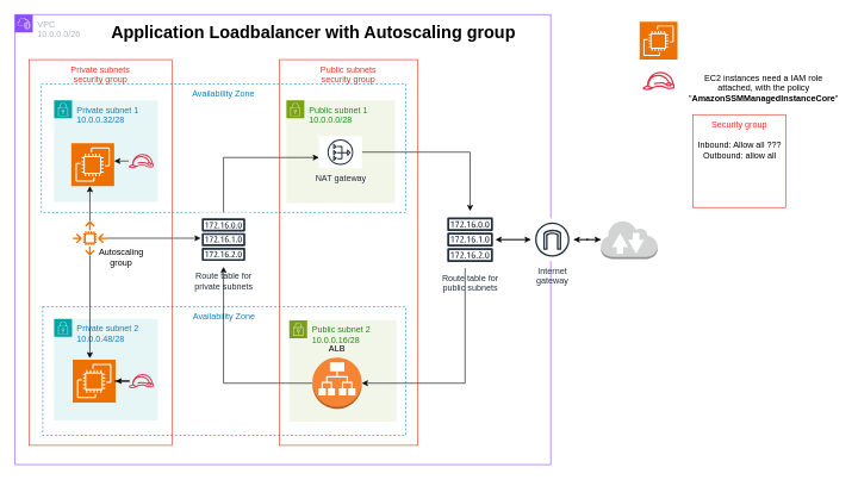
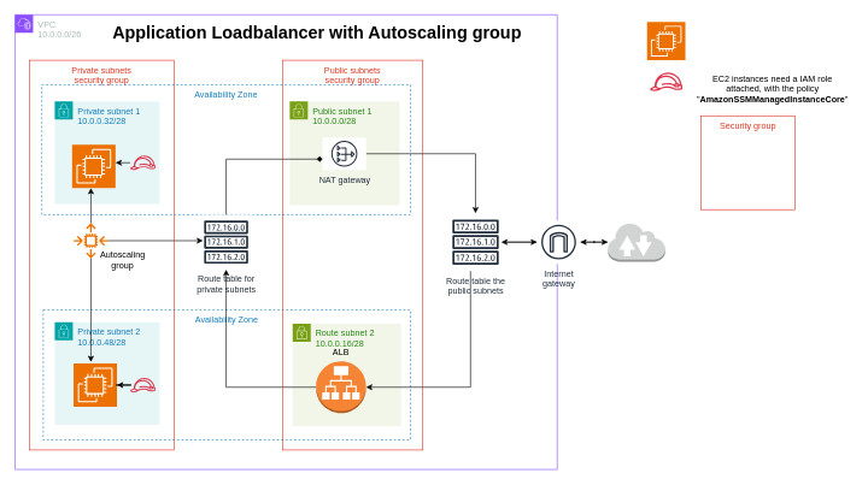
  <mxCell id="0" />
  <mxCell id="1" parent="0" />
  <mxCell id="2" value="VPC&lt;br&gt;10.0.0.0/26" style="points=[[0,0],[0.25,0],[0.5,0],[0.75,0],[1,0],[1,0.25],[1,0.5],[1,0.75],[1,1],[0.75,1],[0.5,1],[0.25,1],[0,1],[0,0.75],[0,0.5],[0,0.25]];outlineConnect=0;gradientColor=none;html=1;whiteSpace=wrap;fontSize=12;fontStyle=0;container=1;pointerEvents=0;collapsible=0;recursiveResize=0;shape=mxgraph.aws4.group;grIcon=mxgraph.aws4.group_vpc2;strokeColor=#8C4FFF;fillColor=none;verticalAlign=top;align=left;spacingLeft=30;fontColor=#AAB7B8;dashed=0;" parent="1" vertex="1"><mxGeometry x="20" y="20" width="750" height="630" as="geometry" /></mxCell>
  <mxCell id="3" value="Availability Zone" style="fillColor=none;strokeColor=#147EBA;dashed=1;verticalAlign=top;fontStyle=0;fontColor=#147EBA;whiteSpace=wrap;html=1;" parent="2" vertex="1"><mxGeometry x="37" y="97" width="510" height="180" as="geometry" /></mxCell>
  <mxCell id="4" value="Availability Zone" style="fillColor=none;strokeColor=#147EBA;dashed=1;verticalAlign=top;fontStyle=0;fontColor=#147EBA;whiteSpace=wrap;html=1;" parent="2" vertex="1"><mxGeometry x="39" y="409" width="508" height="180" as="geometry" /></mxCell>
  <mxCell id="5" value="Private subnet 1&lt;br&gt;10.0.0.32/28" style="points=[[0,0],[0.25,0],[0.5,0],[0.75,0],[1,0],[1,0.25],[1,0.5],[1,0.75],[1,1],[0.75,1],[0.5,1],[0.25,1],[0,1],[0,0.75],[0,0.5],[0,0.25]];outlineConnect=0;gradientColor=none;html=1;whiteSpace=wrap;fontSize=12;fontStyle=0;container=1;pointerEvents=0;collapsible=0;recursiveResize=0;shape=mxgraph.aws4.group;grIcon=mxgraph.aws4.group_security_group;grStroke=0;strokeColor=#00A4A6;fillColor=#E6F6F7;verticalAlign=top;align=left;spacingLeft=30;fontColor=#147EBA;dashed=0;" parent="2" vertex="1"><mxGeometry x="55" y="120" width="145" height="142" as="geometry" /></mxCell>
  <mxCell id="6" value="" style="sketch=0;points=[[0,0,0],[0.25,0,0],[0.5,0,0],[0.75,0,0],[1,0,0],[0,1,0],[0.25,1,0],[0.5,1,0],[0.75,1,0],[1,1,0],[0,0.25,0],[0,0.5,0],[0,0.75,0],[1,0.25,0],[1,0.5,0],[1,0.75,0]];outlineConnect=0;fontColor=#232F3E;fillColor=#ED7100;strokeColor=#ffffff;dashed=0;verticalLabelPosition=bottom;verticalAlign=top;align=center;html=1;fontSize=12;fontStyle=0;aspect=fixed;shape=mxgraph.aws4.resourceIcon;resIcon=mxgraph.aws4.ec2;" parent="5" vertex="1"><mxGeometry x="24" y="60" width="60" height="60" as="geometry" /></mxCell>
  <mxCell id="7" value="" style="sketch=0;outlineConnect=0;fontColor=#232F3E;gradientColor=none;fillColor=#DD344C;strokeColor=none;dashed=0;verticalLabelPosition=bottom;verticalAlign=top;align=center;html=1;fontSize=12;fontStyle=0;aspect=fixed;pointerEvents=1;shape=mxgraph.aws4.role;" parent="5" vertex="1"><mxGeometry x="104" y="75" width="35.45" height="20" as="geometry" /></mxCell>
  <mxCell id="8" value="" style="edgeStyle=orthogonalEdgeStyle;rounded=0;orthogonalLoop=1;jettySize=auto;html=1;" parent="5" source="7" target="6" edge="1"><mxGeometry relative="1" as="geometry"><Array as="points"><mxPoint x="75" y="90" /><mxPoint x="75" y="90" /></Array></mxGeometry></mxCell>
  <mxCell id="9" value="Private subnet 2&lt;br&gt;10.0.0.48/28" style="points=[[0,0],[0.25,0],[0.5,0],[0.75,0],[1,0],[1,0.25],[1,0.5],[1,0.75],[1,1],[0.75,1],[0.5,1],[0.25,1],[0,1],[0,0.75],[0,0.5],[0,0.25]];outlineConnect=0;gradientColor=none;html=1;whiteSpace=wrap;fontSize=12;fontStyle=0;container=1;pointerEvents=0;collapsible=0;recursiveResize=0;shape=mxgraph.aws4.group;grIcon=mxgraph.aws4.group_security_group;grStroke=0;strokeColor=#00A4A6;fillColor=#E6F6F7;verticalAlign=top;align=left;spacingLeft=30;fontColor=#147EBA;dashed=0;" parent="2" vertex="1"><mxGeometry x="55" y="426" width="145" height="142" as="geometry" /></mxCell>
  <mxCell id="10" value="" style="sketch=0;points=[[0,0,0],[0.25,0,0],[0.5,0,0],[0.75,0,0],[1,0,0],[0,1,0],[0.25,1,0],[0.5,1,0],[0.75,1,0],[1,1,0],[0,0.25,0],[0,0.5,0],[0,0.75,0],[1,0.25,0],[1,0.5,0],[1,0.75,0]];outlineConnect=0;fontColor=#232F3E;fillColor=#ED7100;strokeColor=#ffffff;dashed=0;verticalLabelPosition=bottom;verticalAlign=top;align=center;html=1;fontSize=12;fontStyle=0;aspect=fixed;shape=mxgraph.aws4.resourceIcon;resIcon=mxgraph.aws4.ec2;" parent="9" vertex="1"><mxGeometry x="26" y="57" width="60" height="60" as="geometry" /></mxCell>
  <mxCell id="11" value="" style="edgeStyle=orthogonalEdgeStyle;rounded=0;orthogonalLoop=1;jettySize=auto;html=1;" parent="9" source="12" target="10" edge="1"><mxGeometry relative="1" as="geometry" /></mxCell>
  <mxCell id="12" value="" style="sketch=0;outlineConnect=0;fontColor=#232F3E;gradientColor=none;fillColor=#DD344C;strokeColor=none;dashed=0;verticalLabelPosition=bottom;verticalAlign=top;align=center;html=1;fontSize=12;fontStyle=0;aspect=fixed;pointerEvents=1;shape=mxgraph.aws4.role;" parent="9" vertex="1"><mxGeometry x="104" y="77" width="35.45" height="20" as="geometry" /></mxCell>
  <mxCell id="13" value="" style="edgeStyle=orthogonalEdgeStyle;rounded=0;orthogonalLoop=1;jettySize=auto;html=1;entryX=0.399;entryY=-0.032;entryDx=0;entryDy=0;entryPerimeter=0;" parent="9" source="14" target="10" edge="1"><mxGeometry relative="1" as="geometry" /></mxCell>
  <mxCell id="14" value="" style="sketch=0;outlineConnect=0;fontColor=#232F3E;gradientColor=none;fillColor=#ED7100;strokeColor=none;dashed=0;verticalLabelPosition=bottom;verticalAlign=top;align=center;html=1;fontSize=12;fontStyle=0;aspect=fixed;pointerEvents=1;shape=mxgraph.aws4.auto_scaling2;" parent="9" vertex="1"><mxGeometry x="26" y="-137" width="48" height="48" as="geometry" /></mxCell>
  <mxCell id="15" value="Public subnet 1&lt;br&gt;10.0.0.0/28" style="points=[[0,0],[0.25,0],[0.5,0],[0.75,0],[1,0],[1,0.25],[1,0.5],[1,0.75],[1,1],[0.75,1],[0.5,1],[0.25,1],[0,1],[0,0.75],[0,0.5],[0,0.25]];outlineConnect=0;gradientColor=none;html=1;whiteSpace=wrap;fontSize=12;fontStyle=0;container=1;pointerEvents=0;collapsible=0;recursiveResize=0;shape=mxgraph.aws4.group;grIcon=mxgraph.aws4.group_security_group;grStroke=0;strokeColor=#7AA116;fillColor=#F2F6E8;verticalAlign=top;align=left;spacingLeft=30;fontColor=#248814;dashed=0;" parent="2" vertex="1"><mxGeometry x="380" y="120" width="152" height="144" as="geometry" /></mxCell>
  <mxCell id="16" value="Route table for &lt;br&gt;private subnets" style="sketch=0;outlineConnect=0;fontColor=#232F3E;gradientColor=none;strokeColor=#232F3E;fillColor=#ffffff;dashed=0;verticalLabelPosition=bottom;verticalAlign=top;align=center;html=1;fontSize=12;fontStyle=0;aspect=fixed;shape=mxgraph.aws4.resourceIcon;resIcon=mxgraph.aws4.route_table;" parent="2" vertex="1"><mxGeometry x="254" y="277" width="76" height="76" as="geometry" /></mxCell>
  <mxCell id="17" value="" style="edgeStyle=orthogonalEdgeStyle;rounded=0;orthogonalLoop=1;jettySize=auto;html=1;" parent="2" source="18" target="20" edge="1"><mxGeometry relative="1" as="geometry" /></mxCell>
- <mxCell id="18" value="Route table for &lt;br&gt;public subnets" style="sketch=0;outlineConnect=0;fontColor=#232F3E;gradientColor=none;strokeColor=#232F3E;fillColor=#ffffff;dashed=0;verticalLabelPosition=bottom;verticalAlign=top;align=center;html=1;fontSize=12;fontStyle=0;aspect=fixed;shape=mxgraph.aws4.resourceIcon;resIcon=mxgraph.aws4.route_table;" parent="2" vertex="1"><mxGeometry x="597" y="275" width="80" height="80" as="geometry" /></mxCell>
+ <mxCell id="18" value="Route table the &lt;br&gt;public subnets" style="sketch=0;outlineConnect=0;fontColor=#232F3E;gradientColor=none;strokeColor=#232F3E;fillColor=#ffffff;dashed=0;verticalLabelPosition=bottom;verticalAlign=top;align=center;html=1;fontSize=12;fontStyle=0;aspect=fixed;shape=mxgraph.aws4.resourceIcon;resIcon=mxgraph.aws4.route_table;" parent="2" vertex="1"><mxGeometry x="597" y="275" width="80" height="80" as="geometry" /></mxCell>
  <mxCell id="19" style="edgeStyle=orthogonalEdgeStyle;rounded=0;orthogonalLoop=1;jettySize=auto;html=1;entryX=0.944;entryY=0.5;entryDx=0;entryDy=0;entryPerimeter=0;" edge="1" parent="2" source="20" target="18"><mxGeometry relative="1" as="geometry"><mxPoint x="680" y="315" as="targetPoint" /></mxGeometry></mxCell>
  <mxCell id="20" value="Internet&#10;gateway" style="sketch=0;outlineConnect=0;fontColor=#232F3E;gradientColor=none;strokeColor=#232F3E;fillColor=#ffffff;dashed=0;verticalLabelPosition=bottom;verticalAlign=top;align=center;html=1;fontSize=12;fontStyle=0;aspect=fixed;shape=mxgraph.aws4.resourceIcon;resIcon=mxgraph.aws4.internet_gateway;" parent="2" vertex="1"><mxGeometry x="722" y="285" width="60" height="60" as="geometry" /></mxCell>
  <mxCell id="21" value="" style="sketch=0;outlineConnect=0;fontColor=#232F3E;gradientColor=none;fillColor=#DD344C;strokeColor=none;dashed=0;verticalLabelPosition=bottom;verticalAlign=top;align=center;html=1;fontSize=12;fontStyle=0;aspect=fixed;pointerEvents=1;shape=mxgraph.aws4.role;" parent="2" vertex="1"><mxGeometry x="878" y="80" width="45.45" height="25.64" as="geometry" /></mxCell>
  <mxCell id="22" value="EC2 instances need a IAM role attached, with the policy &quot;&lt;b&gt;AmazonSSMManagedInstanceCore&lt;/b&gt;&quot;" style="text;html=1;align=center;verticalAlign=middle;whiteSpace=wrap;rounded=0;" parent="2" vertex="1"><mxGeometry x="938" y="75" width="220" height="55" as="geometry" /></mxCell>
  <mxCell id="23" value="Security group" style="fillColor=none;strokeColor=#DD3522;verticalAlign=top;fontStyle=0;fontColor=#DD3522;whiteSpace=wrap;html=1;" parent="2" vertex="1"><mxGeometry x="949" y="140" width="130" height="130" as="geometry" /></mxCell>
- <mxCell id="24" value="Inbound: Allow all ???&lt;br&gt;Outbound: allow all" style="text;html=1;align=center;verticalAlign=middle;whiteSpace=wrap;rounded=0;" parent="2" vertex="1"><mxGeometry x="949" y="170" width="131" height="40" as="geometry" /></mxCell>
  <mxCell id="25" value="" style="sketch=0;points=[[0,0,0],[0.25,0,0],[0.5,0,0],[0.75,0,0],[1,0,0],[0,1,0],[0.25,1,0],[0.5,1,0],[0.75,1,0],[1,1,0],[0,0.25,0],[0,0.5,0],[0,0.75,0],[1,0.25,0],[1,0.5,0],[1,0.75,0]];outlineConnect=0;fontColor=#232F3E;fillColor=#ED7100;strokeColor=#ffffff;dashed=0;verticalLabelPosition=bottom;verticalAlign=top;align=center;html=1;fontSize=12;fontStyle=0;aspect=fixed;shape=mxgraph.aws4.resourceIcon;resIcon=mxgraph.aws4.ec2;" parent="2" vertex="1"><mxGeometry x="874.22" y="10" width="53" height="53" as="geometry" /></mxCell>
  <mxCell id="26" value="&lt;h1 style=&quot;margin-top: 0px;&quot;&gt;Application Loadbalancer with Autoscaling group&lt;br&gt;&lt;/h1&gt;&lt;p&gt;&lt;br&gt;&lt;/p&gt;" style="text;html=1;whiteSpace=wrap;overflow=hidden;rounded=0;" parent="2" vertex="1"><mxGeometry x="133" y="4" width="610" height="50" as="geometry" /></mxCell>
- <mxCell id="27" value="Public subnet 2&lt;br&gt;10.0.0.16/28" style="points=[[0,0],[0.25,0],[0.5,0],[0.75,0],[1,0],[1,0.25],[1,0.5],[1,0.75],[1,1],[0.75,1],[0.5,1],[0.25,1],[0,1],[0,0.75],[0,0.5],[0,0.25]];outlineConnect=0;gradientColor=none;html=1;whiteSpace=wrap;fontSize=12;fontStyle=0;container=1;pointerEvents=0;collapsible=0;recursiveResize=0;shape=mxgraph.aws4.group;grIcon=mxgraph.aws4.group_security_group;grStroke=0;strokeColor=#7AA116;fillColor=#F2F6E8;verticalAlign=top;align=left;spacingLeft=30;fontColor=#248814;dashed=0;" parent="2" vertex="1"><mxGeometry x="384" y="428" width="150" height="142" as="geometry" /></mxCell>
+ <mxCell id="27" value="Route subnet 2&lt;br&gt;10.0.0.16/28" style="points=[[0,0],[0.25,0],[0.5,0],[0.75,0],[1,0],[1,0.25],[1,0.5],[1,0.75],[1,1],[0.75,1],[0.5,1],[0.25,1],[0,1],[0,0.75],[0,0.5],[0,0.25]];outlineConnect=0;gradientColor=none;html=1;whiteSpace=wrap;fontSize=12;fontStyle=0;container=1;pointerEvents=0;collapsible=0;recursiveResize=0;shape=mxgraph.aws4.group;grIcon=mxgraph.aws4.group_security_group;grStroke=0;strokeColor=#7AA116;fillColor=#F2F6E8;verticalAlign=top;align=left;spacingLeft=30;fontColor=#248814;dashed=0;" parent="2" vertex="1"><mxGeometry x="384" y="428" width="150" height="142" as="geometry" /></mxCell>
  <mxCell id="28" value="" style="outlineConnect=0;dashed=0;verticalLabelPosition=bottom;verticalAlign=top;align=center;html=1;shape=mxgraph.aws3.application_load_balancer;fillColor=#F58534;gradientColor=none;" parent="2" vertex="1"><mxGeometry x="416.5" y="480" width="69" height="72" as="geometry" /></mxCell>
  <mxCell id="29" style="edgeStyle=orthogonalEdgeStyle;rounded=0;orthogonalLoop=1;jettySize=auto;html=1;" parent="2" source="14" edge="1"><mxGeometry relative="1" as="geometry"><mxPoint x="105" y="240" as="targetPoint" /><Array as="points"><mxPoint x="105" y="240" /></Array></mxGeometry></mxCell>
  <mxCell id="30" style="edgeStyle=orthogonalEdgeStyle;rounded=0;orthogonalLoop=1;jettySize=auto;html=1;entryX=0.079;entryY=0.474;entryDx=0;entryDy=0;entryPerimeter=0;" parent="2" source="14" target="16" edge="1"><mxGeometry relative="1" as="geometry" /></mxCell>
  <mxCell id="31" value="&lt;div&gt;Autoscaling &lt;br&gt;&lt;/div&gt;&lt;div&gt;group&lt;br&gt;&lt;/div&gt;" style="text;html=1;align=center;verticalAlign=middle;whiteSpace=wrap;rounded=0;" parent="2" vertex="1"><mxGeometry x="119" y="325" width="60" height="30" as="geometry" /></mxCell>
  <mxCell id="32" value="&lt;div&gt;Private subnets&lt;/div&gt;&lt;div&gt;security group&lt;/div&gt;" style="fillColor=none;strokeColor=#DD3522;verticalAlign=top;fontStyle=0;fontColor=#DD3522;whiteSpace=wrap;html=1;" parent="2" vertex="1"><mxGeometry x="20" y="63" width="200" height="540" as="geometry" /></mxCell>
  <mxCell id="33" style="edgeStyle=orthogonalEdgeStyle;rounded=0;orthogonalLoop=1;jettySize=auto;html=1;" edge="1" parent="2" source="34" target="18"><mxGeometry relative="1" as="geometry" /></mxCell>
  <mxCell id="34" value="NAT gateway" style="sketch=0;outlineConnect=0;fontColor=#232F3E;gradientColor=none;strokeColor=#232F3E;fillColor=#ffffff;dashed=0;verticalLabelPosition=bottom;verticalAlign=top;align=center;html=1;fontSize=12;fontStyle=0;aspect=fixed;shape=mxgraph.aws4.resourceIcon;resIcon=mxgraph.aws4.nat_gateway;" vertex="1" parent="2"><mxGeometry x="425.5" y="170" width="60" height="45" as="geometry" /></mxCell>
  <mxCell id="35" style="edgeStyle=orthogonalEdgeStyle;rounded=0;orthogonalLoop=1;jettySize=auto;html=1;entryX=1;entryY=0.5;entryDx=0;entryDy=0;entryPerimeter=0;" edge="1" parent="2" source="18" target="28"><mxGeometry relative="1" as="geometry"><Array as="points"><mxPoint x="630" y="516" /></Array></mxGeometry></mxCell>
  <mxCell id="36" value="" style="edgeStyle=orthogonalEdgeStyle;rounded=0;orthogonalLoop=1;jettySize=auto;html=1;" edge="1" parent="2" source="28" target="16"><mxGeometry relative="1" as="geometry"><Array as="points"><mxPoint x="292" y="516" /></Array><mxPoint x="461" y="530" as="sourcePoint" /><mxPoint x="461" y="314" as="targetPoint" /></mxGeometry></mxCell>
  <mxCell id="37" value="ALB" style="text;html=1;align=center;verticalAlign=middle;whiteSpace=wrap;rounded=0;" parent="2" vertex="1"><mxGeometry x="421" y="453" width="60" height="30" as="geometry" /></mxCell>
- <mxCell id="38" style="edgeStyle=orthogonalEdgeStyle;rounded=0;orthogonalLoop=1;jettySize=auto;html=1;" edge="1" parent="2" source="16" target="34"><mxGeometry relative="1" as="geometry"><mxPoint x="380" y="190" as="targetPoint" /><Array as="points"><mxPoint x="292" y="200" /></Array></mxGeometry></mxCell>
+ <mxCell id="38" style="edgeStyle=orthogonalEdgeStyle;rounded=0;orthogonalLoop=1;jettySize=auto;html=1;endArrow=diamond;" edge="1" parent="2" source="16" target="34"><mxGeometry relative="1" as="geometry"><mxPoint x="380" y="190" as="targetPoint" /><Array as="points"><mxPoint x="292" y="200" /></Array></mxGeometry></mxCell>
  <mxCell id="39" value="&lt;div&gt;Public subnets&lt;/div&gt;&lt;div&gt;security group&lt;/div&gt;" style="fillColor=none;strokeColor=#DD3522;verticalAlign=top;fontStyle=0;fontColor=#DD3522;whiteSpace=wrap;html=1;" parent="2" vertex="1"><mxGeometry x="370" y="63" width="194" height="540" as="geometry" /></mxCell>
  <mxCell id="40" style="edgeStyle=orthogonalEdgeStyle;rounded=0;orthogonalLoop=1;jettySize=auto;html=1;" edge="1" parent="1" source="41" target="20"><mxGeometry relative="1" as="geometry" /></mxCell>
  <mxCell id="41" value="" style="outlineConnect=0;dashed=0;verticalLabelPosition=bottom;verticalAlign=top;align=center;html=1;shape=mxgraph.aws3.internet_2;fillColor=#D2D3D3;gradientColor=none;" parent="1" vertex="1"><mxGeometry x="840" y="308" width="79.5" height="54" as="geometry" /></mxCell>
  <mxCell id="42" value="" style="edgeStyle=orthogonalEdgeStyle;rounded=0;orthogonalLoop=1;jettySize=auto;html=1;" parent="1" source="20" target="41" edge="1"><mxGeometry relative="1" as="geometry" /></mxCell>
